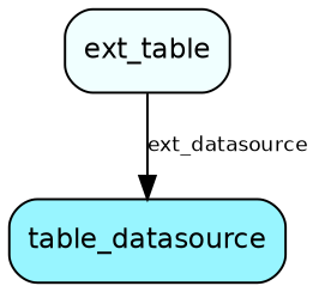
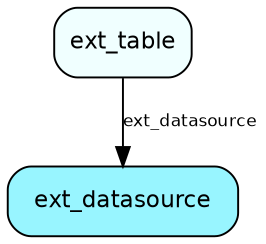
  digraph {
    node [fontname=Helvetica fontsize=12 shape=box style="rounded, filled"]
-   ext_datasource [fillcolor=cadetblue1 label=table_datasource]
+   ext_datasource [fillcolor=cadetblue1]
    ext_table [fillcolor=azure1]
    ext_table -> ext_datasource [fontname=Helvetica fontsize=9 label=ext_datasource]
  }
